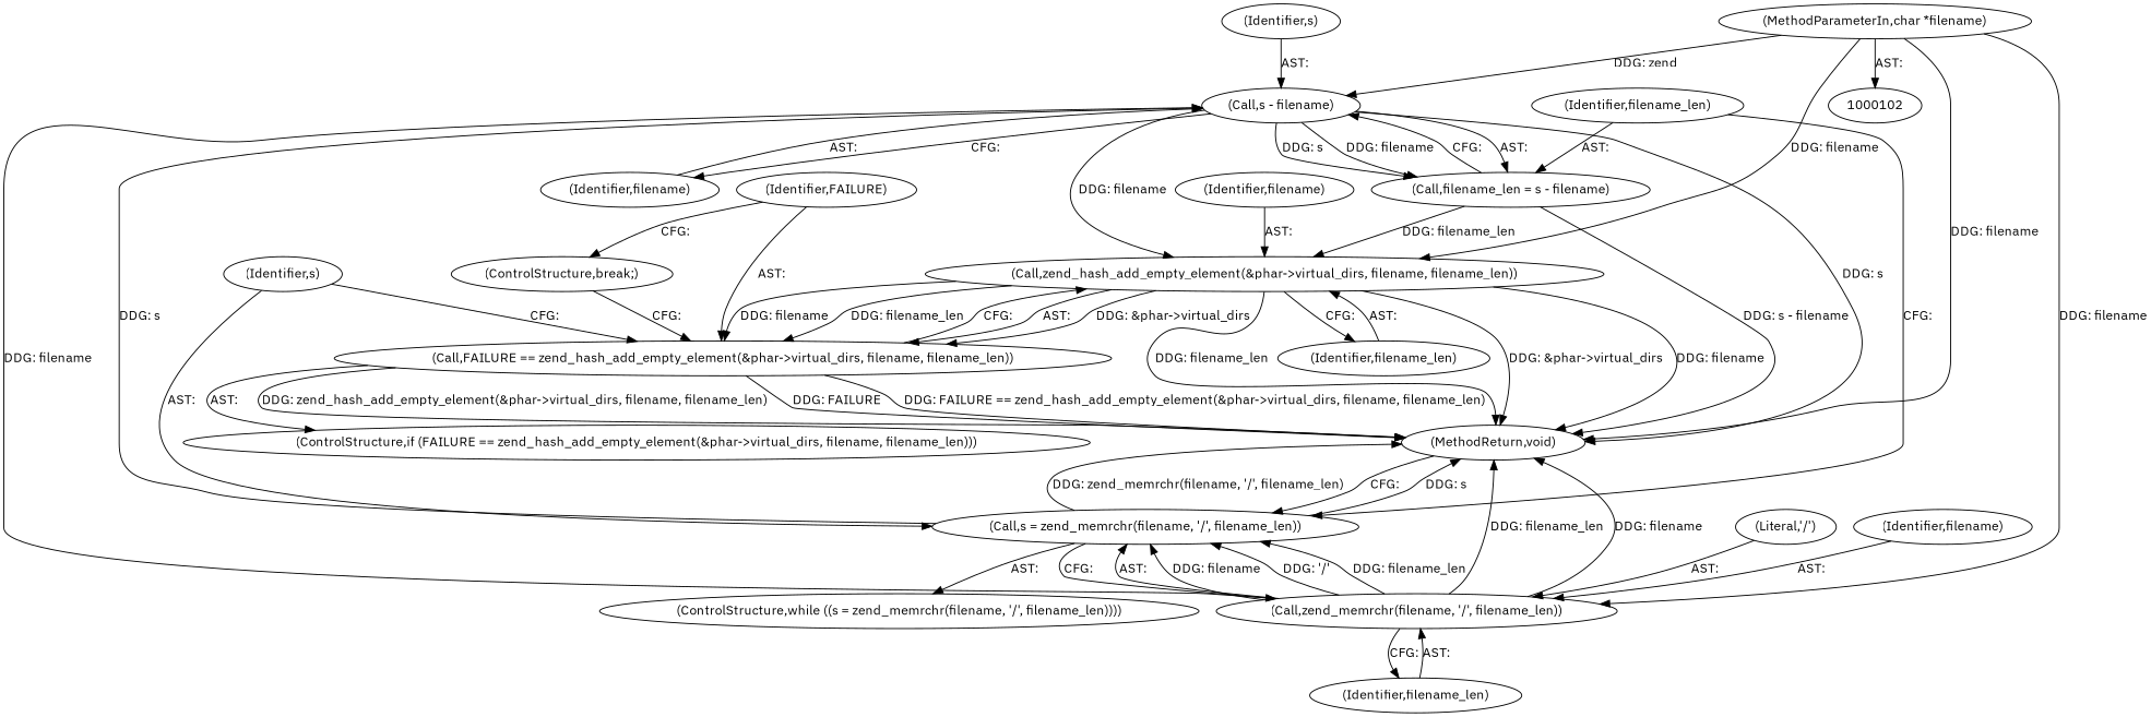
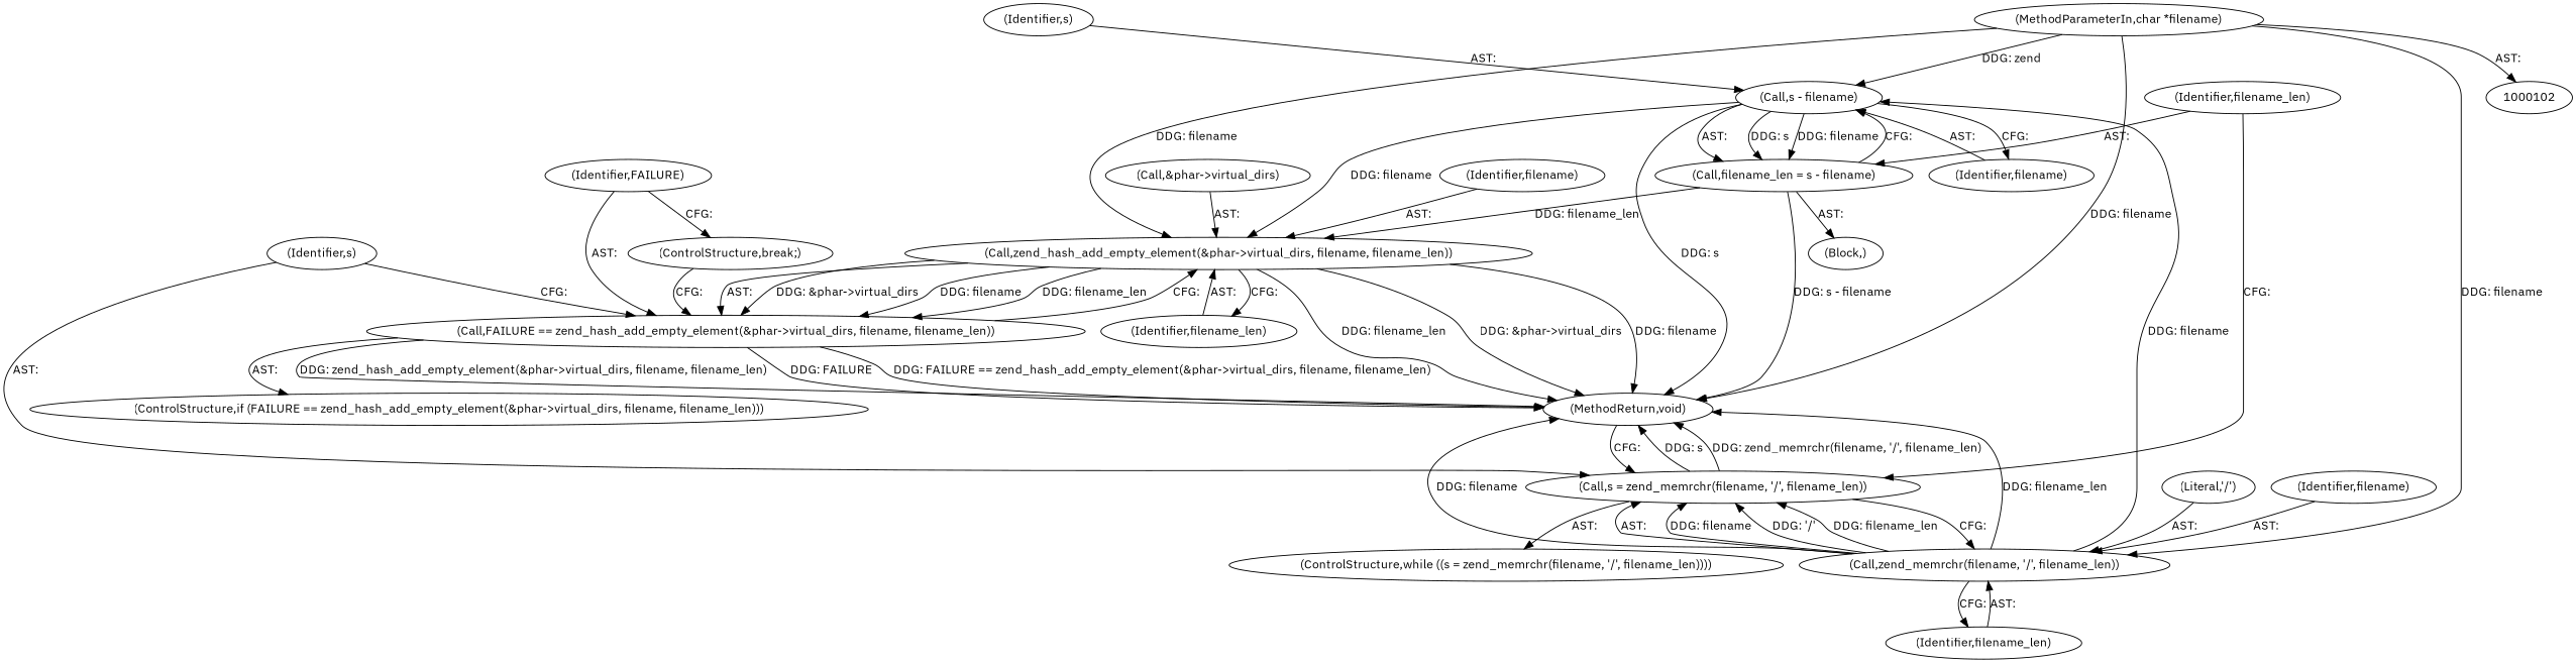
  digraph {
    fontname="IBM Plex Sans"
    node [fontname="IBM Plex Sans"]
    edge [fontname="IBM Plex Sans"]
    n1 [label="(Call,s - filename)"]
    n2 [label="(Call,filename_len = s - filename)"]
    n3 [label="(Call,zend_hash_add_empty_element(&phar->virtual_dirs, filename, filename_len))"]
    n4 [label="(MethodReturn,void)"]
    n5 [label="(Identifier,filename)"]
+   n6 [label="(Block,)"]
    n7 [label="(Call,FAILURE == zend_hash_add_empty_element(&phar->virtual_dirs, filename, filename_len))"]
    n8 [label="(Identifier,filename_len)"]
    n9 [label="(Call,s = zend_memrchr(filename, '/', filename_len))"]
    n10 [label="(Call,zend_memrchr(filename, '/', filename_len))"]
    n11 [label="(ControlStructure,while ((s = zend_memrchr(filename, '/', filename_len))))"]
    n12 [label="(Identifier,filename_len)"]
    n13 [label="(MethodParameterIn,char *filename)"]
    1000102
    n15 [label="(ControlStructure,if (FAILURE == zend_hash_add_empty_element(&phar->virtual_dirs, filename, filename_len)))"]
    n16 [label="(Literal,'/')"]
    n17 [label="(Identifier,s)"]
    n18 [label="(Identifier,filename)"]
    n19 [label="(Identifier,FAILURE)"]
    n20 [label="(ControlStructure,break;)"]
    n21 [label="(Identifier,s)"]
    n22 [label="(Identifier,filename_len)"]
+   n23 [label="(Call,&phar->virtual_dirs)"]
    n24 [label="(Identifier,filename)"]
    n1 -> n2 [label="AST: "]
    n1 -> n2 [label="DDG: s"]
    n1 -> n2 [label="DDG: filename"]
    n1 -> n3 [label="DDG: filename"]
    n1 -> n4 [label="DDG: s"]
    n1 -> n5 [label="CFG: "]
    n2 -> n1 [label="CFG: "]
    n2 -> n3 [label="DDG: filename_len"]
    n2 -> n4 [label="DDG: s - filename"]
+   n2 -> n6 [label="AST: "]
    n3 -> n4 [label="DDG: filename_len"]
    n3 -> n4 [label="DDG: &phar->virtual_dirs"]
    n3 -> n4 [label="DDG: filename"]
    n3 -> n7 [label="AST: "]
    n3 -> n7 [label="DDG: &phar->virtual_dirs"]
    n3 -> n7 [label="DDG: filename"]
    n3 -> n7 [label="DDG: filename_len"]
    n3 -> n8 [label="CFG: "]
    n4 -> n9 [label="CFG: "]
    n5 -> n1 [label="AST: "]
    n7 -> n3 [label="CFG: "]
    n7 -> n4 [label="DDG: FAILURE"]
    n7 -> n4 [label="DDG: FAILURE == zend_hash_add_empty_element(&phar->virtual_dirs, filename, filename_len)"]
    n7 -> n4 [label="DDG: zend_hash_add_empty_element(&phar->virtual_dirs, filename, filename_len)"]
    n7 -> n15 [label="AST: "]
    n8 -> n3 [label="AST: "]
-   n9 -> n1 [label="DDG: s"]
    n9 -> n4 [label="DDG: s"]
    n9 -> n4 [label="DDG: zend_memrchr(filename, '/', filename_len)"]
    n9 -> n10 [label="CFG: "]
    n9 -> n11 [label="AST: "]
    n10 -> n1 [label="DDG: filename"]
    n10 -> n4 [label="DDG: filename_len"]
    n10 -> n4 [label="DDG: filename"]
    n10 -> n9 [label="AST: "]
    n10 -> n9 [label="DDG: filename"]
    n10 -> n9 [label="DDG: '/'"]
    n10 -> n9 [label="DDG: filename_len"]
    n10 -> n12 [label="CFG: "]
    n12 -> n10 [label="AST: "]
    n13 -> n1 [label="DDG: zend"]
    n13 -> n3 [label="DDG: filename"]
    n13 -> n4 [label="DDG: filename"]
    n13 -> n10 [label="DDG: filename"]
    n13 -> 1000102 [label="AST: "]
    n16 -> n10 [label="AST: "]
    n17 -> n1 [label="AST: "]
    n18 -> n3 [label="AST: "]
    n19 -> n7 [label="AST: "]
    n19 -> n20 [label="CFG: "]
    n20 -> n7 [label="CFG: "]
    n21 -> n7 [label="CFG: "]
    n21 -> n9 [label="AST: "]
    n22 -> n2 [label="AST: "]
    n22 -> n9 [label="CFG: "]
+   n23 -> n3 [label="AST: "]
    n24 -> n10 [label="AST: "]
  }
